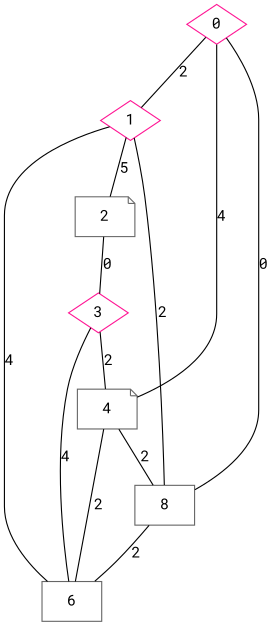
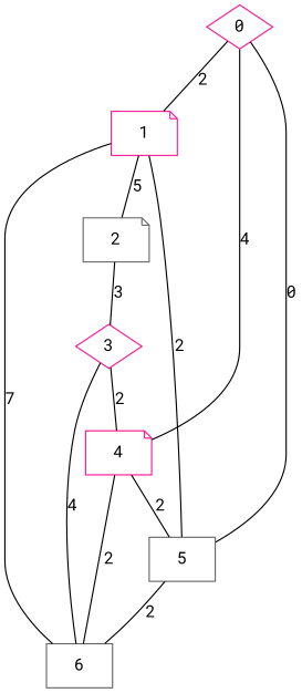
  graph {
    fontname="Roboto Mono"
    node [color=gray40 fontname="Roboto Mono" shape=note weight=1]
    edge [fontname="Roboto Mono"]
    0 [color=deeppink shape=diamond]
-   1 [color=deeppink shape=diamond]
-   4
-   5 [shape=box label=8]
+   1 [color=deeppink]
+   4 [color=deeppink]
+   5 [shape=box]
    2 [weight=2]
    6 [shape=box]
    3 [color=deeppink shape=diamond weight=2]
    0 -- 1 [label=2]
    0 -- 4 [label=4]
    0 -- 5 [label=0]
    1 -- 5 [label=2]
    1 -- 2 [label=5]
-   1 -- 6 [label=4]
+   1 -- 6 [label=7]
    4 -- 5 [label=2]
    4 -- 6 [label=2]
    5 -- 6 [label=2]
-   2 -- 3 [label=0]
+   2 -- 3 [label=3]
    3 -- 4 [label=2]
    3 -- 6 [label=4]
  }
